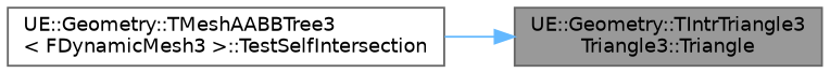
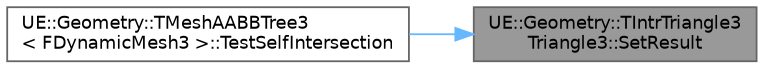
  digraph {
    rankdir=RL
    node [fontname=Helvetica fontsize=10 shape=box style=filled]
-   n1 [color=gray40 fillcolor=grey60 fontcolor=black height=0.2 label="UE::Geometry::TIntrTriangle3\lTriangle3::Triangle" width=0.4]
+   n1 [color=gray40 fillcolor=grey60 fontcolor=black height=0.2 label="UE::Geometry::TIntrTriangle3\lTriangle3::SetResult" width=0.4]
    n2 [color=grey40 fillcolor=white height=0.2 label="UE::Geometry::TMeshAABBTree3\l\< FDynamicMesh3 \>::TestSelfIntersection" width=0.4]
    n1 -> n2 [color=steelblue1 dir=back fontname=Helvetica fontsize=10 labelfontname=Helvetica labelfontsize=10 style=solid]
  }
